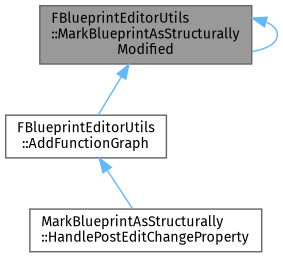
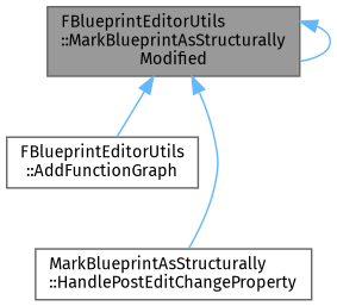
  digraph {
    fontname="Fira Sans"
    rankdir=TB
    node [color=grey40 fillcolor=white fontname="Fira Sans" fontsize=10 shape=box style=filled]
    edge [color=steelblue1 dir=back fontname="Fira Sans" fontsize=10 labelfontname=Helvetica labelfontsize=10 style=solid]
    n1 [color=gray40 fillcolor=grey60 fontcolor=black height=0.2 label="FBlueprintEditorUtils\l::MarkBlueprintAsStructurally\lModified" width=0.4]
    n2 [height=0.2 label="FBlueprintEditorUtils\l::AddFunctionGraph" width=0.4]
    n3 [height=0.2 label="MarkBlueprintAsStructurally\l::HandlePostEditChangeProperty" width=0.4]
    n1 -> n1
    n1 -> n2
-   n2 -> n3
+   n1 -> n3
  }
